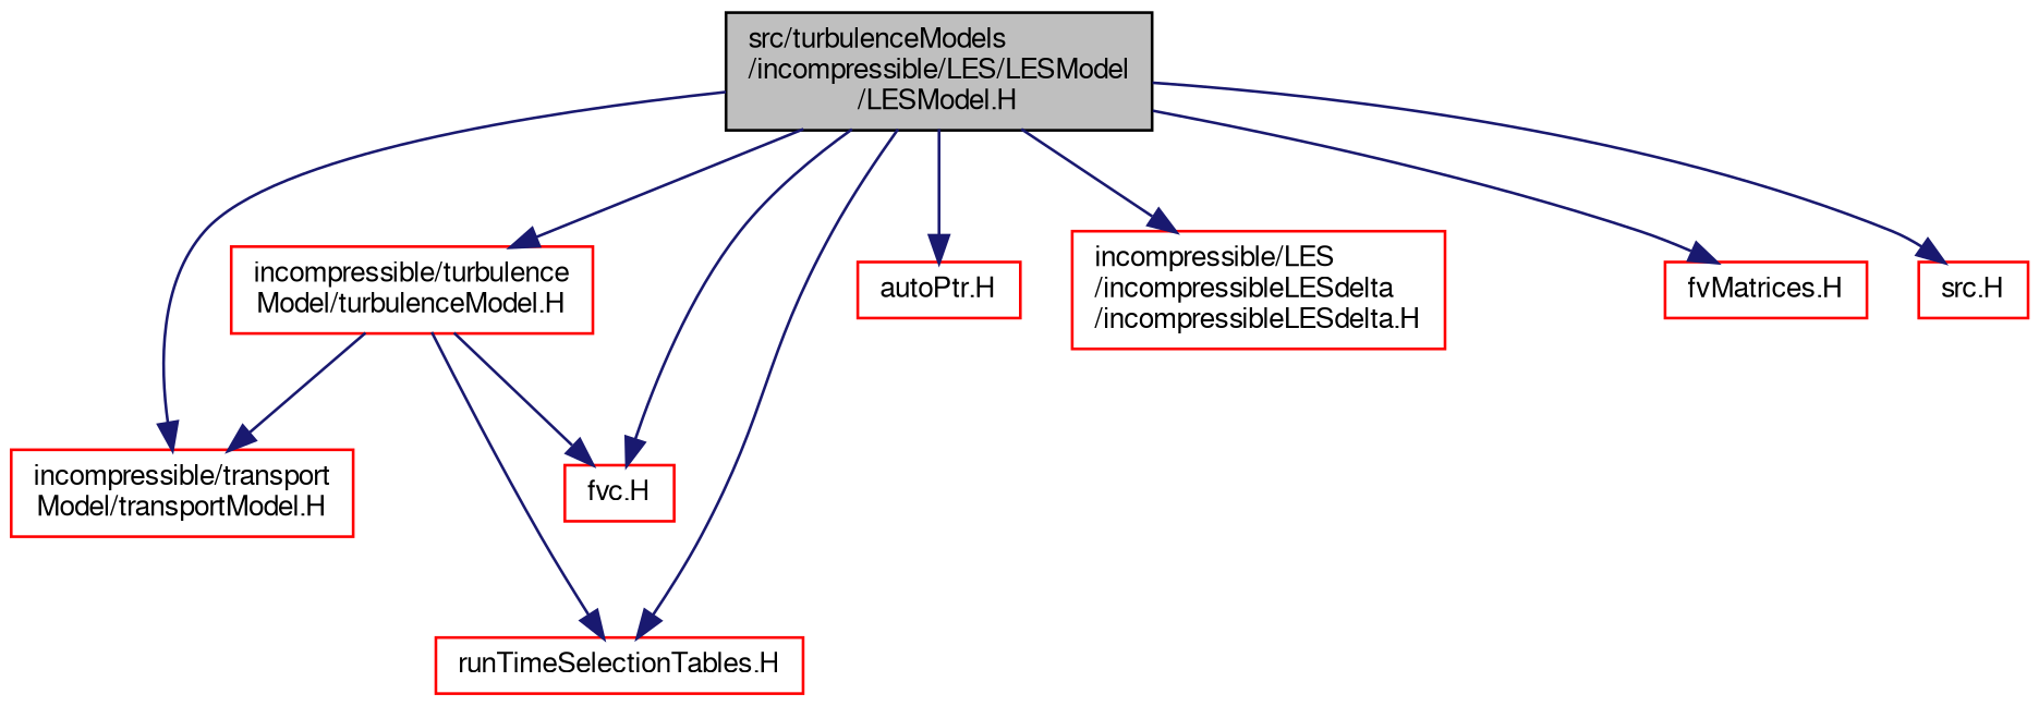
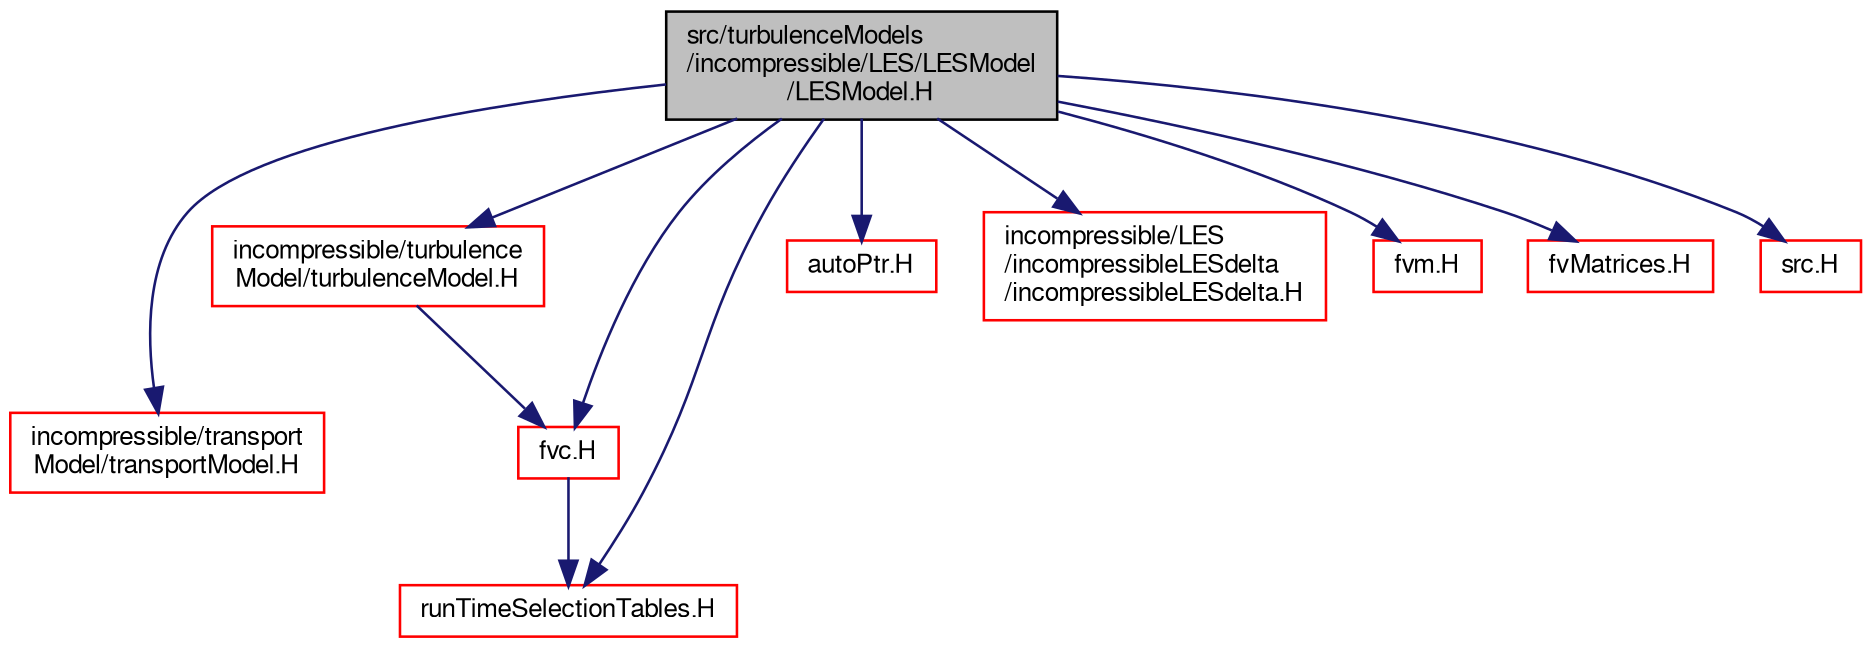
  digraph {
    node [color=red fontname=FreeSans fontsize=10 shape=record]
    edge [color=midnightblue fontname=FreeSans fontsize=10 labelfontname=FreeSans labelfontsize=10 style=solid]
    n1 [color=black fillcolor=grey75 fontcolor=black height=0.2 label="src/turbulenceModels\l/incompressible/LES/LESModel\l/LESModel.H" style=filled width=0.4]
    n2 [height=0.2 label="incompressible/turbulence\lModel/turbulenceModel.H" width=0.4]
    n3 [height=0.2 label="incompressible/transport\lModel/transportModel.H" width=0.4]
    n4 [height=0.2 label="autoPtr.H" width=0.4]
    n5 [height=0.2 label="runTimeSelectionTables.H" width=0.4]
    n6 [height=0.2 label="incompressible/LES\l/incompressibleLESdelta\l/incompressibleLESdelta.H" width=0.4]
+   n7 [height=0.2 label="fvm.H" width=0.4]
    n8 [height=0.2 label="fvc.H" width=0.4]
    n9 [height=0.2 label="fvMatrices.H" width=0.4]
    n10 [height=0.2 label="src.H" width=0.4]
    n1 -> n2
    n1 -> n3
    n1 -> n4
    n1 -> n5
    n1 -> n6
+   n1 -> n7
    n1 -> n8
    n1 -> n9
    n1 -> n10
-   n2 -> n3
-   n2 -> n5
+   n8 -> n5
    n2 -> n8
  }
